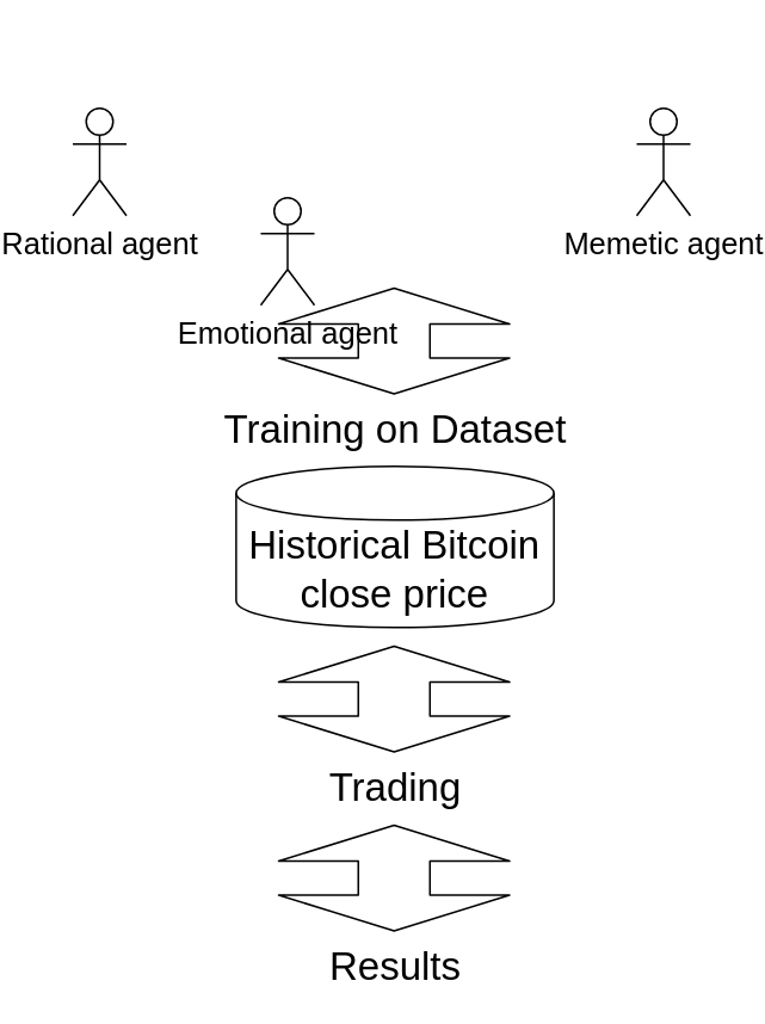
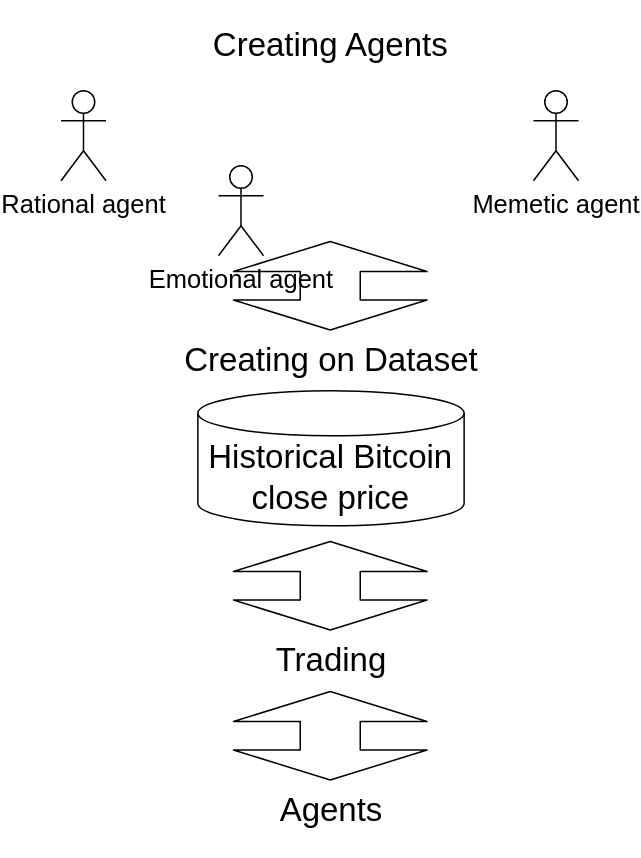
  <mxCell id="0" />
  <mxCell id="1" parent="0" />
  <mxCell id="2" value="&lt;font style=&quot;font-size: 17px&quot;&gt;Rational agent&lt;/font&gt;" style="shape=umlActor;verticalLabelPosition=bottom;verticalAlign=top;html=1;outlineConnect=0;" vertex="1" parent="1"><mxGeometry x="20" y="60" width="30" height="60" as="geometry" /></mxCell>
  <mxCell id="3" value="&lt;font style=&quot;font-size: 17px&quot;&gt;Emotional agent&lt;/font&gt;" style="shape=umlActor;verticalLabelPosition=bottom;verticalAlign=top;html=1;outlineConnect=0;" vertex="1" parent="1"><mxGeometry x="125" y="110" width="30" height="60" as="geometry" /></mxCell>
  <mxCell id="4" value="&lt;font style=&quot;font-size: 17px&quot;&gt;Memetic agent&lt;/font&gt;" style="shape=umlActor;verticalLabelPosition=bottom;verticalAlign=top;html=1;outlineConnect=0;" vertex="1" parent="1"><mxGeometry x="335" y="60" width="30" height="60" as="geometry" /></mxCell>
+ <mxCell id="5" value="&lt;font style=&quot;font-size: 22px&quot;&gt;Creating Agents&lt;/font&gt;" style="text;html=1;strokeColor=none;fillColor=none;align=center;verticalAlign=middle;whiteSpace=wrap;rounded=0;" vertex="1" parent="1"><mxGeometry x="120" y="20" width="160" height="20" as="geometry" /></mxCell>
  <mxCell id="6" value="" style="shape=flexArrow;endArrow=classic;startArrow=classic;html=1;startWidth=88;startSize=6.33;endWidth=88;endSize=6.33;width=40;" edge="1" parent="1"><mxGeometry width="50" height="50" relative="1" as="geometry"><mxPoint x="199.5" y="220" as="sourcePoint" /><mxPoint x="199.5" y="160" as="targetPoint" /></mxGeometry></mxCell>
- <mxCell id="7" value="&lt;font style=&quot;font-size: 22px&quot;&gt;Training on Dataset&lt;/font&gt;" style="text;html=1;strokeColor=none;fillColor=none;align=center;verticalAlign=middle;whiteSpace=wrap;rounded=0;" vertex="1" parent="1"><mxGeometry x="72.5" y="230" width="255" height="20" as="geometry" /></mxCell>
+ <mxCell id="7" value="&lt;font style=&quot;font-size: 22px&quot;&gt;Creating on Dataset&lt;/font&gt;" style="text;html=1;strokeColor=none;fillColor=none;align=center;verticalAlign=middle;whiteSpace=wrap;rounded=0;" vertex="1" parent="1"><mxGeometry x="72.5" y="230" width="255" height="20" as="geometry" /></mxCell>
  <mxCell id="8" value="&lt;font style=&quot;font-size: 22px&quot;&gt;Historical Bitcoin close price&lt;/font&gt;" style="shape=cylinder3;whiteSpace=wrap;html=1;boundedLbl=1;backgroundOutline=1;size=15;" vertex="1" parent="1"><mxGeometry x="111.25" y="260" width="177.5" height="90" as="geometry" /></mxCell>
  <mxCell id="9" value="" style="shape=flexArrow;endArrow=classic;startArrow=classic;html=1;startWidth=88;startSize=6.33;endWidth=88;endSize=6.33;width=40;" edge="1" parent="1"><mxGeometry width="50" height="50" relative="1" as="geometry"><mxPoint x="199.5" y="420" as="sourcePoint" /><mxPoint x="199.5" y="360" as="targetPoint" /></mxGeometry></mxCell>
  <mxCell id="10" value="&lt;font style=&quot;font-size: 22px&quot;&gt;Trading&lt;/font&gt;" style="text;html=1;strokeColor=none;fillColor=none;align=center;verticalAlign=middle;whiteSpace=wrap;rounded=0;" vertex="1" parent="1"><mxGeometry x="72.5" y="430" width="255" height="20" as="geometry" /></mxCell>
  <mxCell id="11" value="" style="shape=flexArrow;endArrow=classic;startArrow=classic;html=1;startWidth=88;startSize=6.33;endWidth=88;endSize=6.33;width=40;" edge="1" parent="1"><mxGeometry width="50" height="50" relative="1" as="geometry"><mxPoint x="199.5" y="520" as="sourcePoint" /><mxPoint x="199.5" y="460" as="targetPoint" /></mxGeometry></mxCell>
- <mxCell id="12" value="&lt;font style=&quot;font-size: 22px&quot;&gt;Results&lt;/font&gt;" style="text;html=1;strokeColor=none;fillColor=none;align=center;verticalAlign=middle;whiteSpace=wrap;rounded=0;" vertex="1" parent="1"><mxGeometry x="72.5" y="530" width="255" height="20" as="geometry" /></mxCell>
+ <mxCell id="12" value="&lt;font style=&quot;font-size: 22px&quot;&gt;Agents&lt;/font&gt;" style="text;html=1;strokeColor=none;fillColor=none;align=center;verticalAlign=middle;whiteSpace=wrap;rounded=0;" vertex="1" parent="1"><mxGeometry x="72.5" y="530" width="255" height="20" as="geometry" /></mxCell>
